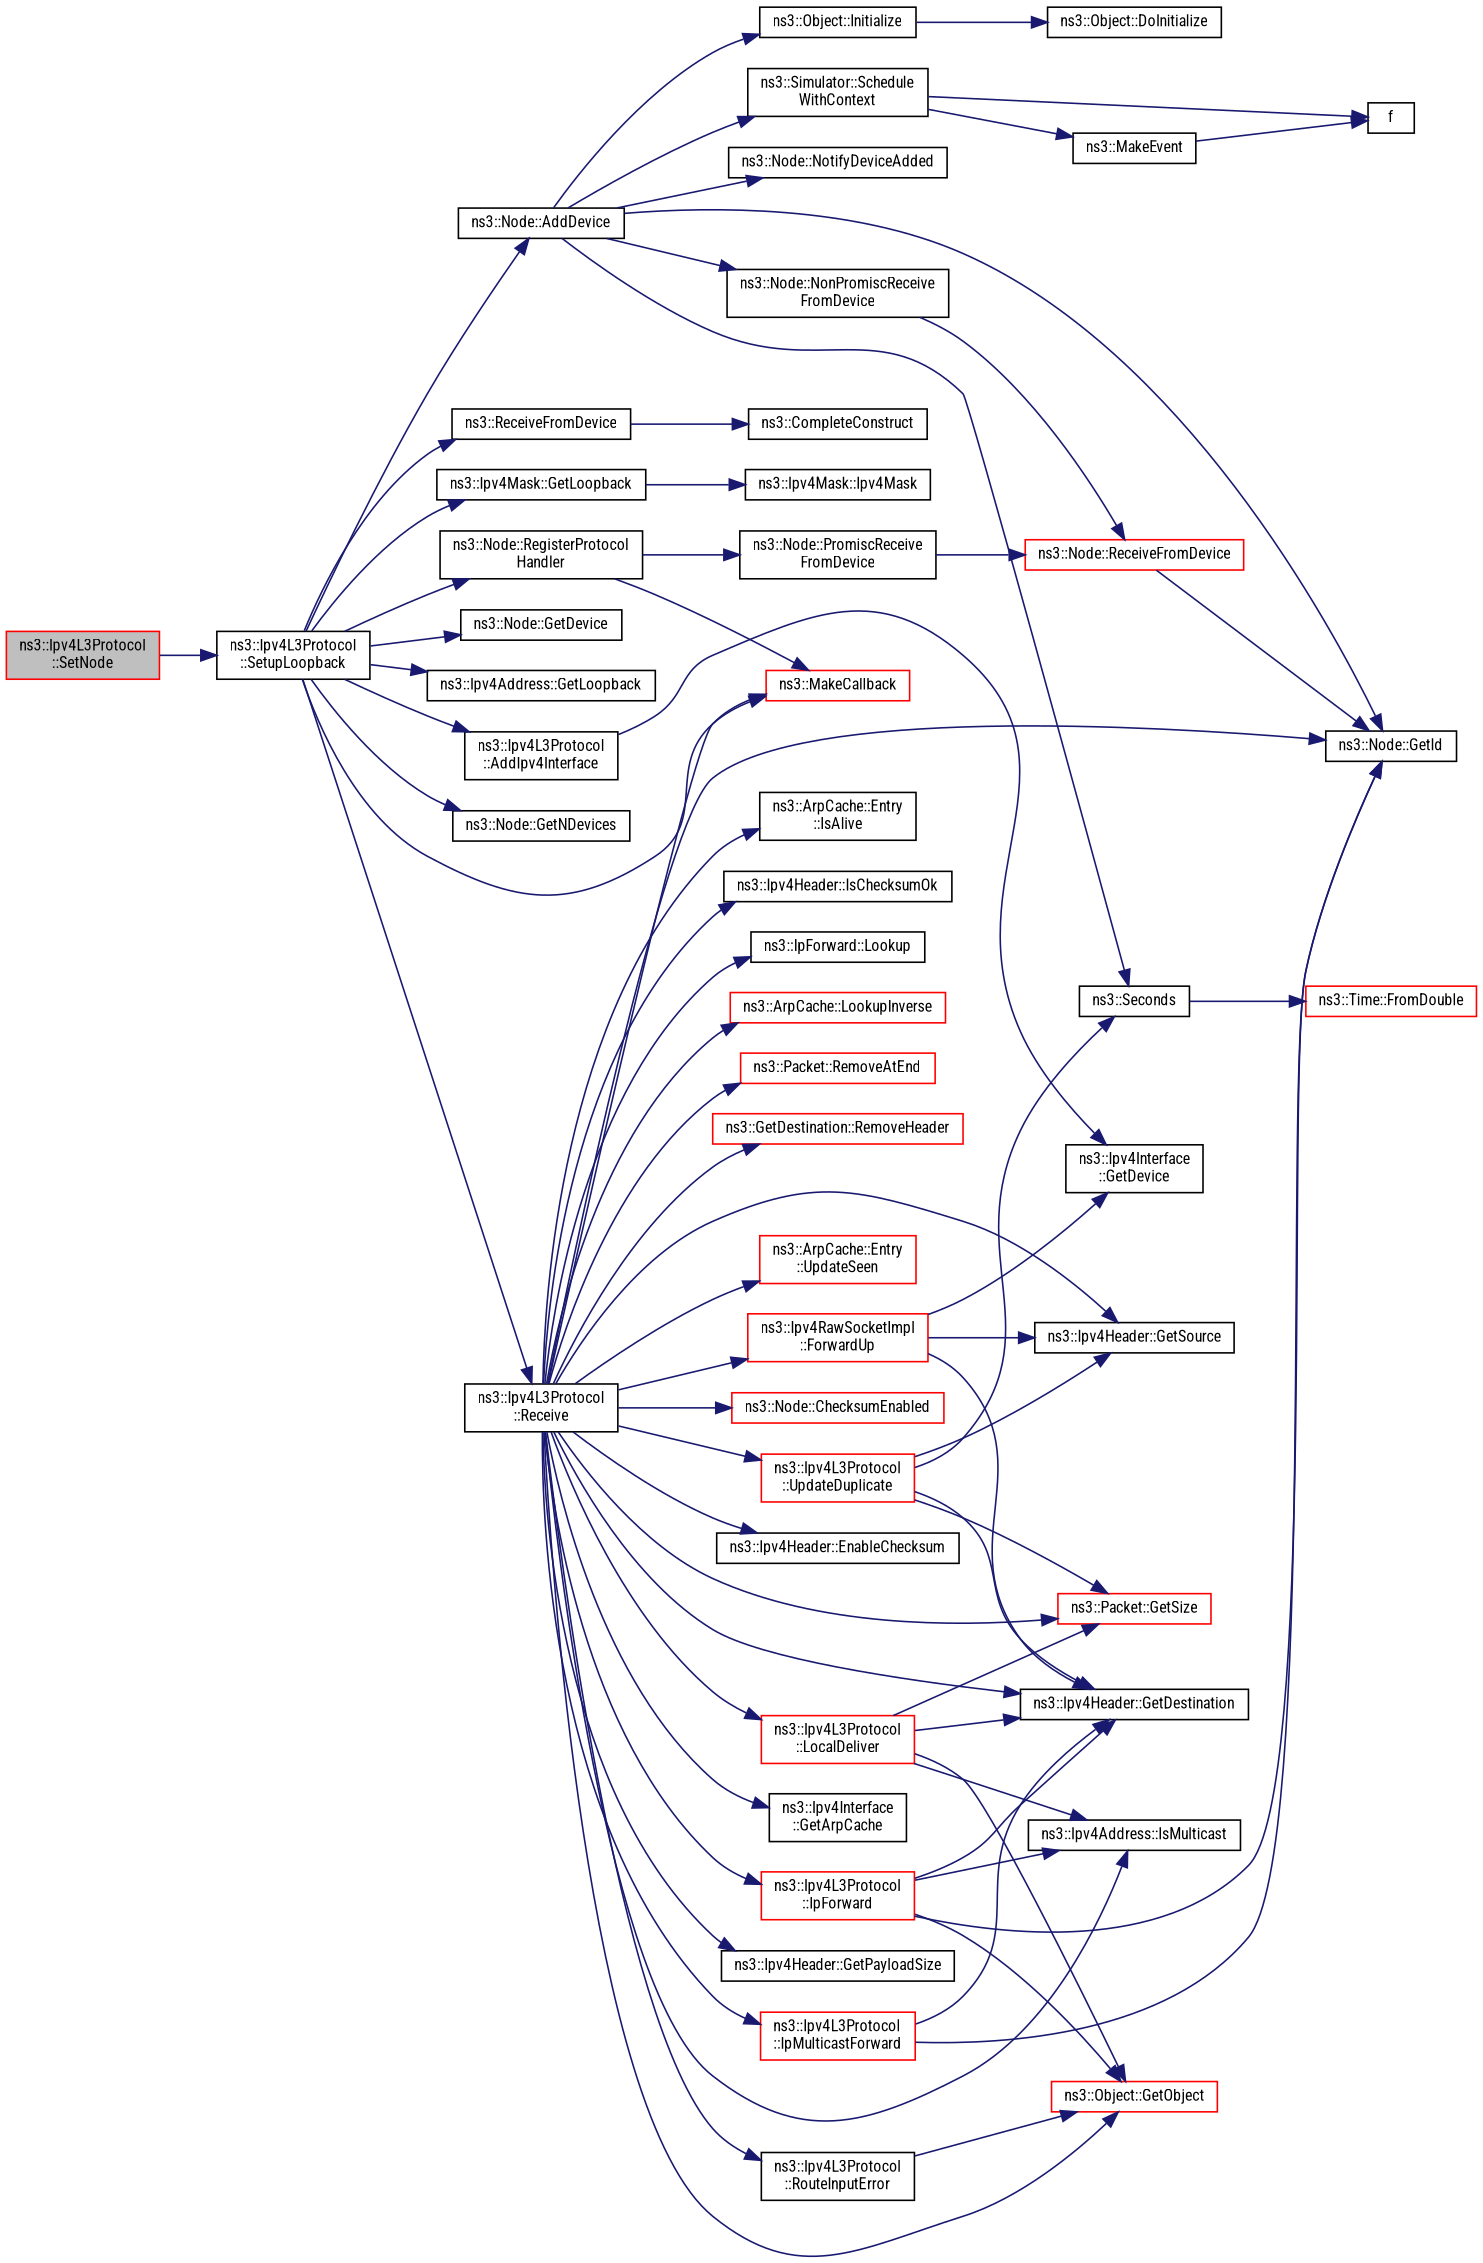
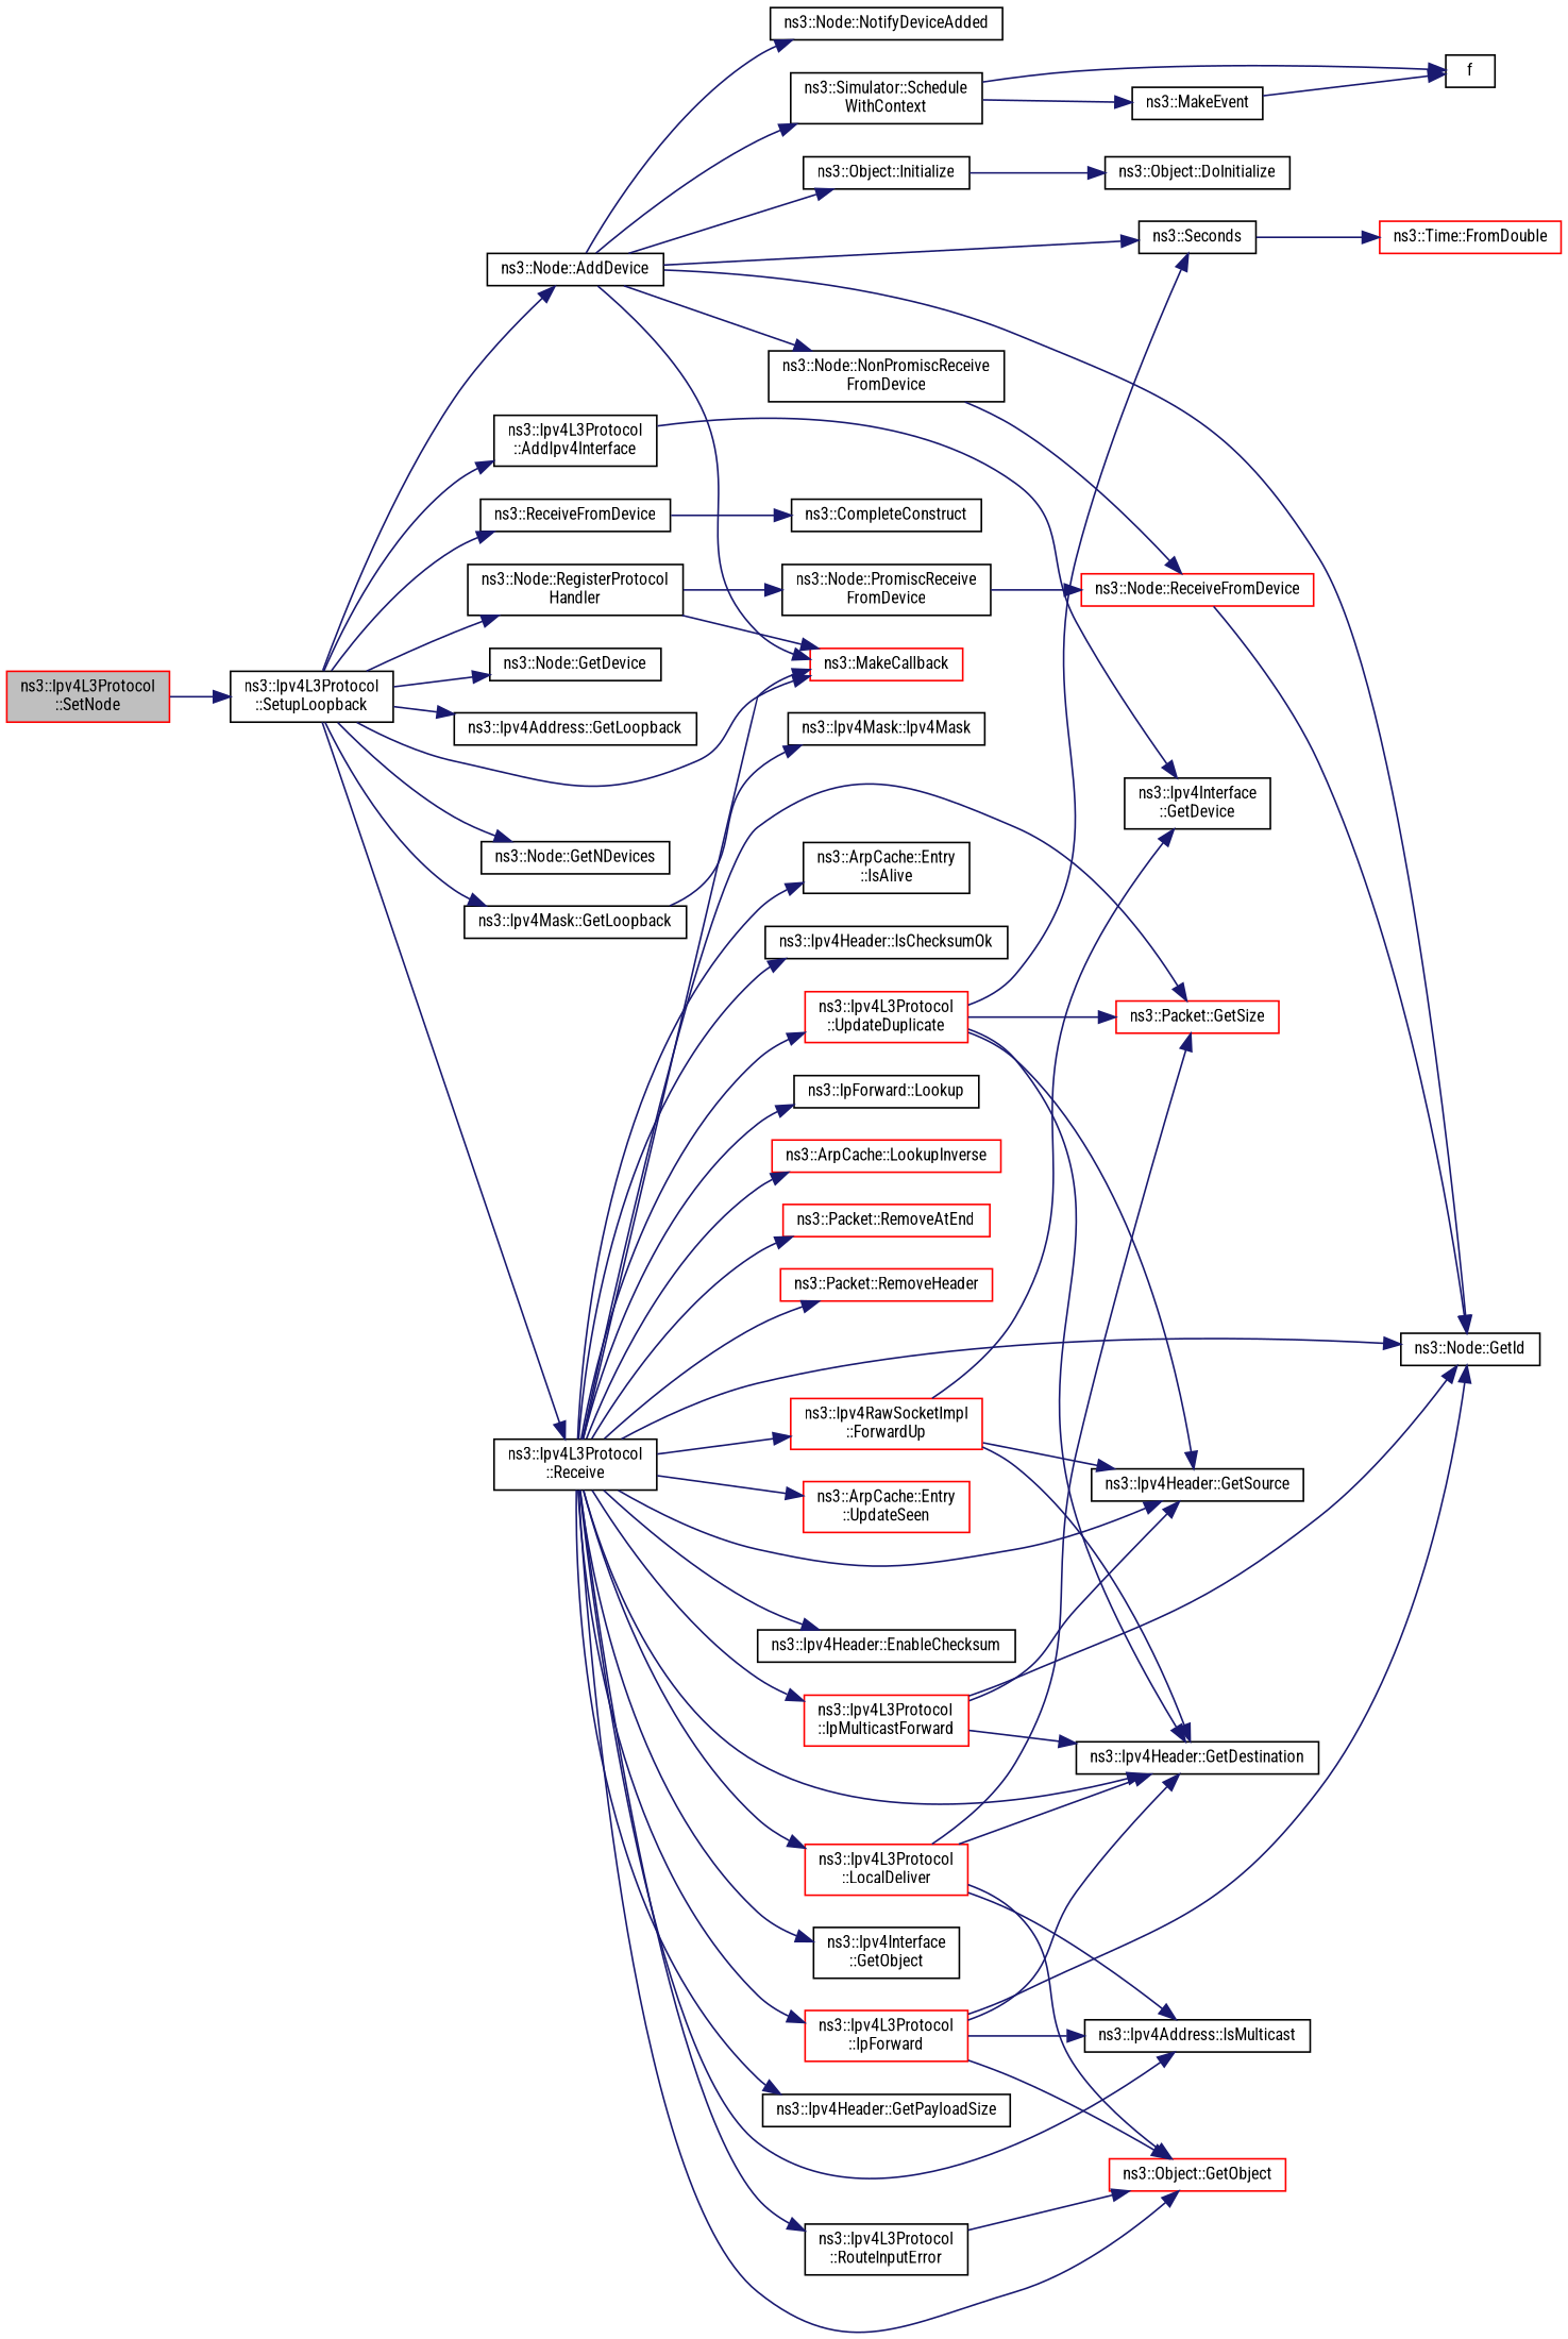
  digraph {
    fontname="Roboto Condensed"
    rankdir=LR
    node [color=black fillcolor=white fontname="Roboto Condensed" fontsize=10 shape=record style=filled]
    edge [color=midnightblue fontname="Roboto Condensed" fontsize=10 labelfontname=Helvetica labelfontsize=10 style=solid]
    n1 [color=red fillcolor=grey75 fontcolor=black height=0.2 label="ns3::Ipv4L3Protocol\l::SetNode" width=0.4]
    n2 [height=0.2 label="ns3::Ipv4L3Protocol\l::SetupLoopback" width=0.4]
    n3 [height=0.2 label="ns3::Node::AddDevice" width=0.4]
    n4 [color=red height=0.2 label="ns3::MakeCallback" width=0.4]
    n5 [height=0.2 label="ns3::Ipv4L3Protocol\l::AddIpv4Interface" width=0.4]
    n6 [height=0.2 label="ns3::ReceiveFromDevice" width=0.4]
    n7 [height=0.2 label="ns3::Node::GetDevice" width=0.4]
    n8 [height=0.2 label="ns3::Ipv4Address::GetLoopback" width=0.4]
    n9 [height=0.2 label="ns3::Ipv4Mask::GetLoopback" width=0.4]
    n10 [height=0.2 label="ns3::Node::GetNDevices" width=0.4]
    n11 [height=0.2 label="ns3::Ipv4L3Protocol\l::Receive" width=0.4]
    n12 [height=0.2 label="ns3::Node::RegisterProtocol\lHandler" width=0.4]
    n13 [height=0.2 label="ns3::Node::GetId" width=0.4]
    n14 [height=0.2 label="ns3::Object::Initialize" width=0.4]
    n15 [height=0.2 label="ns3::Node::NonPromiscReceive\lFromDevice" width=0.4]
    n16 [height=0.2 label="ns3::Node::NotifyDeviceAdded" width=0.4]
    n17 [height=0.2 label="ns3::Simulator::Schedule\lWithContext" width=0.4]
    n18 [height=0.2 label="ns3::Seconds" width=0.4]
    n19 [height=0.2 label="ns3::Ipv4Interface\l::GetDevice" width=0.4]
    n20 [height=0.2 label="ns3::CompleteConstruct" width=0.4]
    n21 [height=0.2 label="ns3::Ipv4Mask::Ipv4Mask" width=0.4]
-   n22 [color=red height=0.2 label="ns3::Node::ChecksumEnabled" width=0.4]
    n23 [height=0.2 label="ns3::Ipv4Header::EnableChecksum" width=0.4]
    n24 [color=red height=0.2 label="ns3::Ipv4RawSocketImpl\l::ForwardUp" width=0.4]
    n25 [height=0.2 label="ns3::Ipv4Header::GetDestination" width=0.4]
    n26 [height=0.2 label="ns3::Ipv4Header::GetSource" width=0.4]
-   n27 [height=0.2 label="ns3::Ipv4Interface\l::GetArpCache" width=0.4]
+   n27 [height=0.2 label="ns3::Ipv4Interface\l::GetObject" width=0.4]
    n28 [color=red height=0.2 label="ns3::Object::GetObject" width=0.4]
    n29 [height=0.2 label="ns3::Ipv4Header::GetPayloadSize" width=0.4]
    n30 [color=red height=0.2 label="ns3::Packet::GetSize" width=0.4]
    n31 [color=red height=0.2 label="ns3::Ipv4L3Protocol\l::IpForward" width=0.4]
    n32 [height=0.2 label="ns3::Ipv4Address::IsMulticast" width=0.4]
    n33 [color=red height=0.2 label="ns3::Ipv4L3Protocol\l::IpMulticastForward" width=0.4]
    n34 [height=0.2 label="ns3::ArpCache::Entry\l::IsAlive" width=0.4]
    n35 [height=0.2 label="ns3::Ipv4Header::IsChecksumOk" width=0.4]
    n36 [color=red height=0.2 label="ns3::Ipv4L3Protocol\l::LocalDeliver" width=0.4]
    n37 [height=0.2 label="ns3::IpForward::Lookup" width=0.4]
    n38 [color=red height=0.2 label="ns3::ArpCache::LookupInverse" width=0.4]
    n39 [color=red height=0.2 label="ns3::Packet::RemoveAtEnd" width=0.4]
-   n40 [color=red height=0.2 label="ns3::GetDestination::RemoveHeader" width=0.4]
+   n40 [color=red height=0.2 label="ns3::Packet::RemoveHeader" width=0.4]
    n41 [height=0.2 label="ns3::Ipv4L3Protocol\l::RouteInputError" width=0.4]
    n42 [color=red height=0.2 label="ns3::Ipv4L3Protocol\l::UpdateDuplicate" width=0.4]
    n43 [color=red height=0.2 label="ns3::ArpCache::Entry\l::UpdateSeen" width=0.4]
    n44 [height=0.2 label="ns3::Node::PromiscReceive\lFromDevice" width=0.4]
    n45 [height=0.2 label="ns3::Object::DoInitialize" width=0.4]
    n46 [color=red height=0.2 label="ns3::Node::ReceiveFromDevice" width=0.4]
    n47 [height=0.2 label=f width=0.4]
    n48 [height=0.2 label="ns3::MakeEvent" width=0.4]
    n49 [color=red height=0.2 label="ns3::Time::FromDouble" width=0.4]
    n1 -> n2
    n2 -> n3
    n2 -> n4
    n2 -> n5
    n2 -> n6
    n2 -> n7
    n2 -> n8
    n2 -> n9
    n2 -> n10
    n2 -> n11
    n2 -> n12
+   n3 -> n4
    n3 -> n13
    n3 -> n14
    n3 -> n15
    n3 -> n16
    n3 -> n17
    n3 -> n18
    n5 -> n19
    n6 -> n20
    n9 -> n21
    n11 -> n4
    n11 -> n13
-   n11 -> n22
    n11 -> n23
    n11 -> n24
    n11 -> n25
    n11 -> n26
    n11 -> n27
    n11 -> n28
    n11 -> n29
    n11 -> n30
    n11 -> n31
    n11 -> n32
    n11 -> n33
    n11 -> n34
    n11 -> n35
    n11 -> n36
    n11 -> n37
    n11 -> n38
    n11 -> n39
    n11 -> n40
    n11 -> n41
    n11 -> n42
    n11 -> n43
    n12 -> n4
    n12 -> n44
    n14 -> n45
    n15 -> n46
    n17 -> n47
    n17 -> n48
    n18 -> n49
    n24 -> n19
    n24 -> n25
    n24 -> n26
    n31 -> n13
    n31 -> n25
    n31 -> n28
    n31 -> n32
    n33 -> n13
    n33 -> n25
+   n33 -> n26
    n36 -> n25
    n36 -> n28
    n36 -> n30
    n36 -> n32
    n41 -> n28
    n42 -> n18
    n42 -> n25
    n42 -> n26
    n42 -> n30
    n44 -> n46
    n46 -> n13
    n48 -> n47
  }
